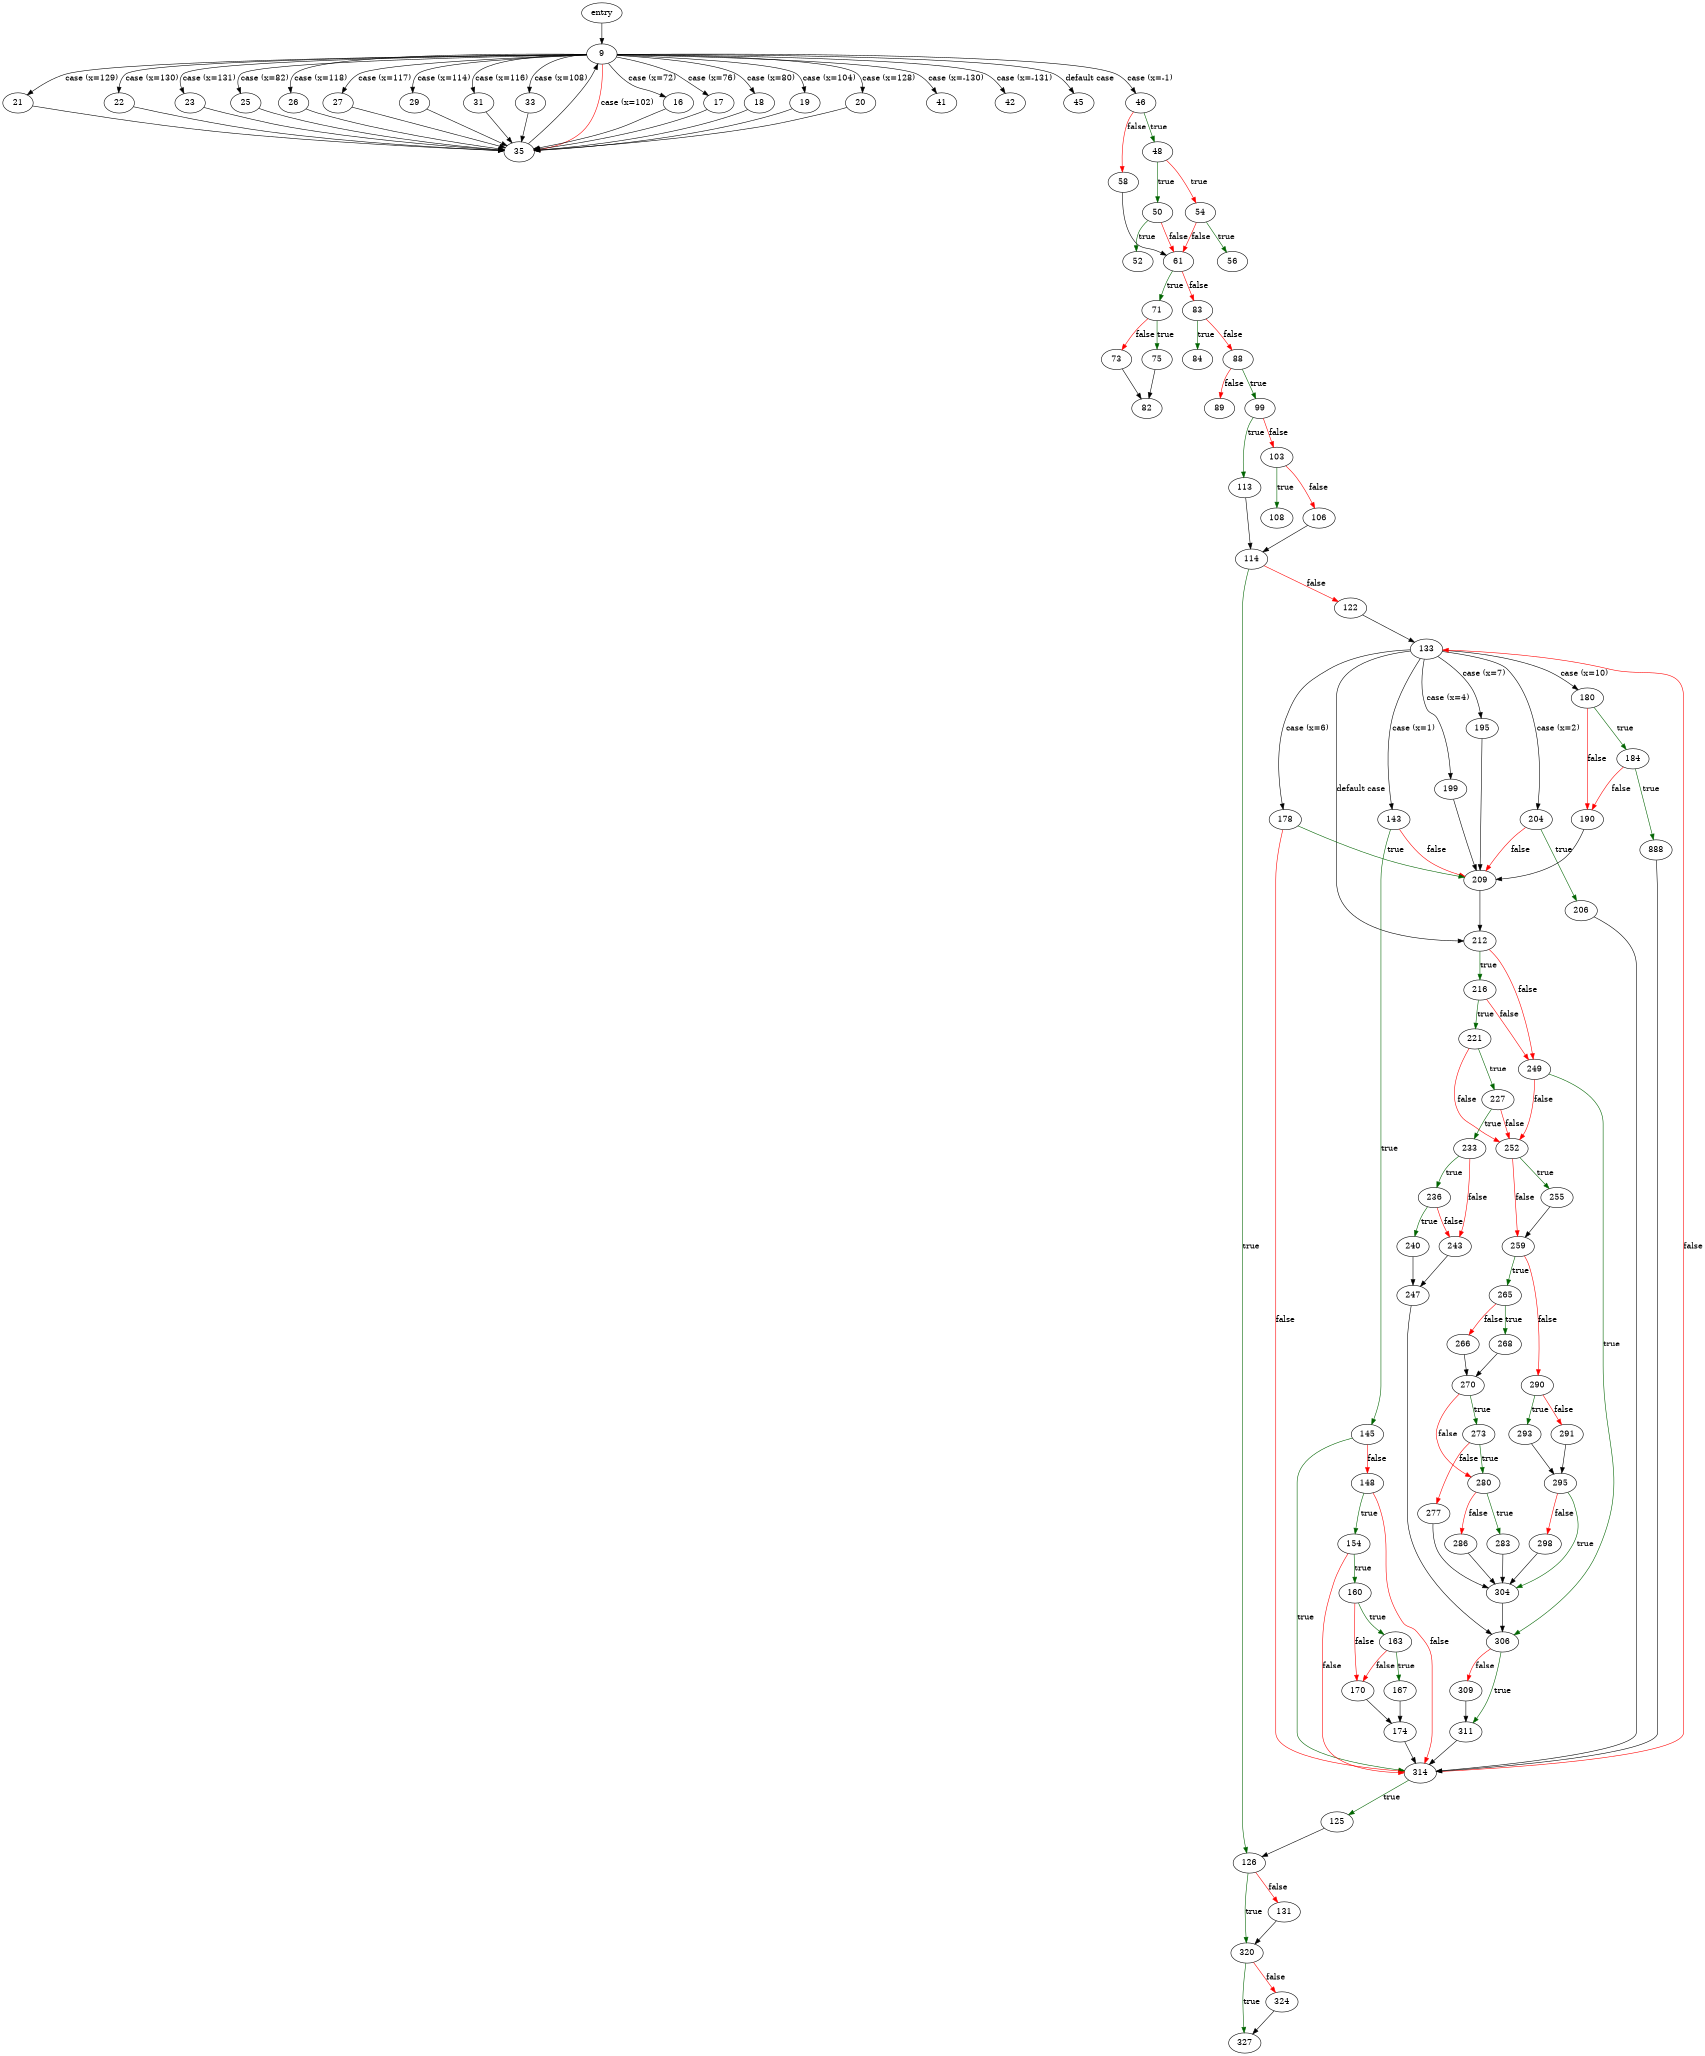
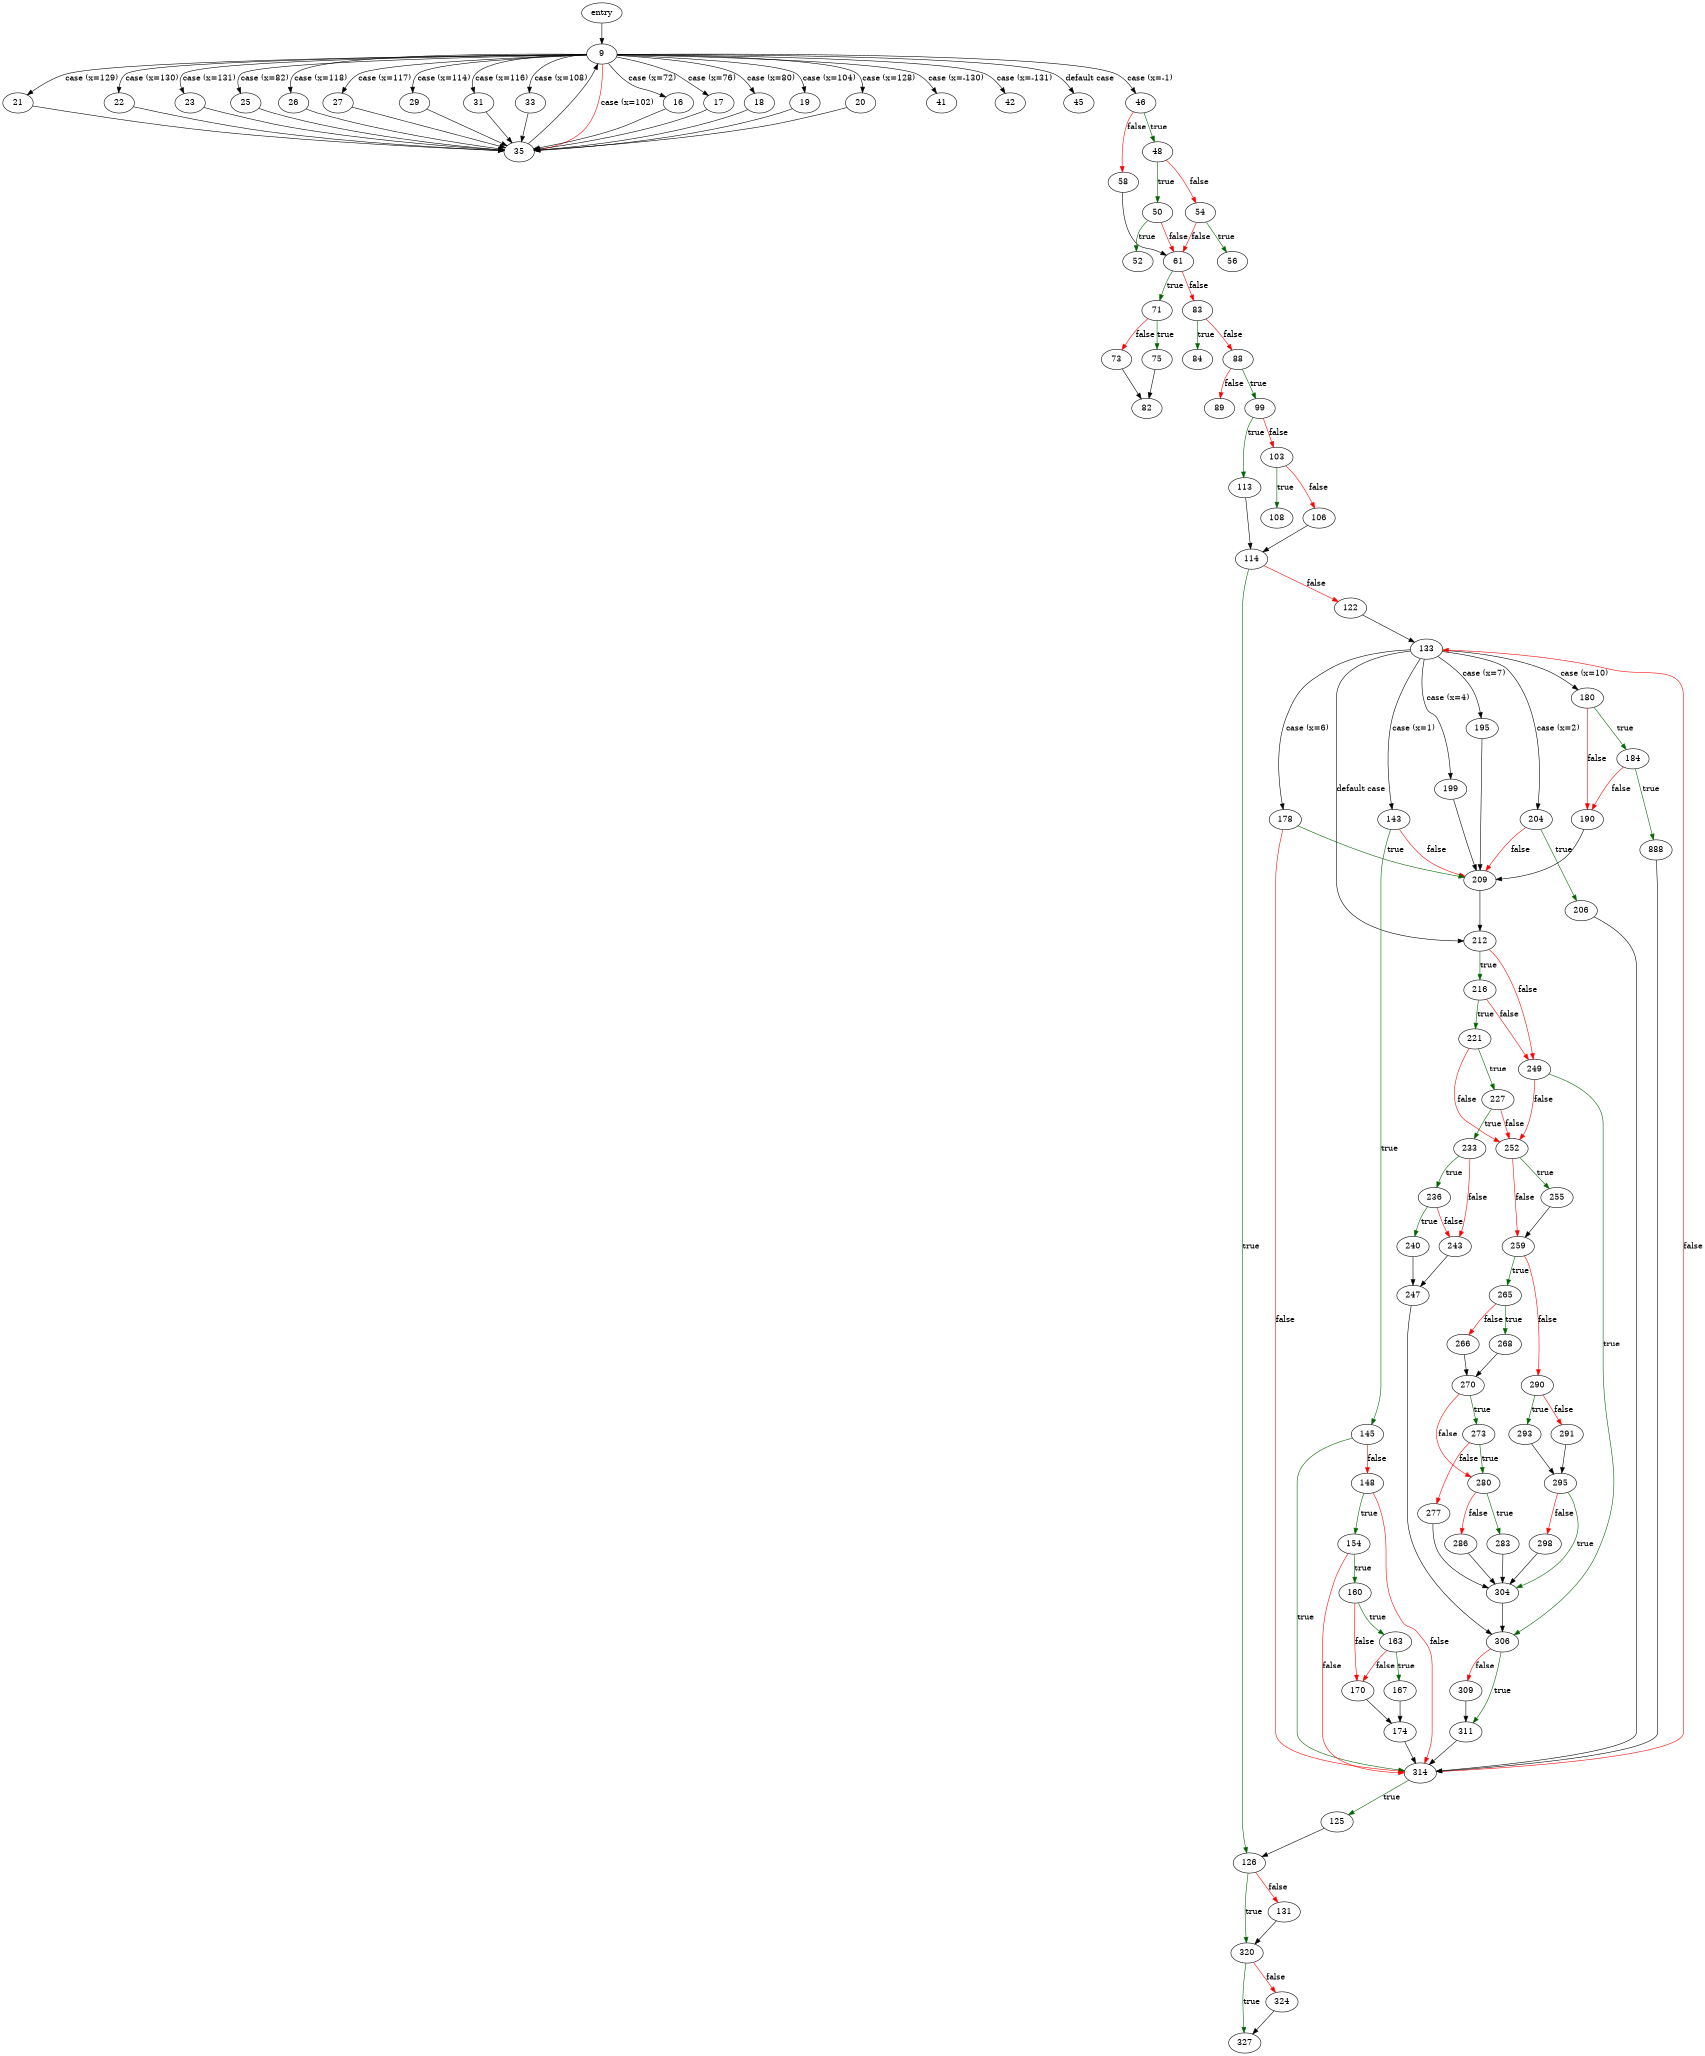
  digraph {
    n1 [label=entry]
    9
    16
    17
    18
    19
    20
    21
    22
    23
    25
    26
    27
    29
    31
    33
    35
    41
    42
    45
    46
    48
    58
    50
    54
    61
    52
    56
    71
    83
    73
    75
    84
    88
    82
    89
    99
    103
    113
    106
    108
    114
    122
    126
    133
    131
    320
    143
    178
    180
    195
    199
    204
    212
    125
    324
    327
    145
    209
    314
    184
    190
    206
    216
    249
    148
    154
    160
    163
    170
    167
    174
    n73 [label=888]
    221
    252
    306
    227
    233
    255
    259
    236
    243
    240
    247
    309
    311
    265
    290
    266
    268
    291
    293
    270
    273
    280
    277
    283
    286
    304
    295
    298
    n1 -> 9
    9 -> 16 [label="case (x=72)"]
    9 -> 17 [label="case (x=76)"]
    9 -> 18 [label="case (x=80)"]
    9 -> 19 [label="case (x=104)"]
    9 -> 20 [label="case (x=128)"]
    9 -> 21 [label="case (x=129)"]
    9 -> 22 [label="case (x=130)"]
    9 -> 23 [label="case (x=131)"]
    9 -> 25 [label="case (x=82)"]
    9 -> 26 [label="case (x=118)"]
    9 -> 27 [label="case (x=117)"]
    9 -> 29 [label="case (x=114)"]
    9 -> 31 [label="case (x=116)"]
    9 -> 33 [label="case (x=108)"]
    9 -> 35 [color=red label="case (x=102)"]
    9 -> 41 [label="case (x=-130)"]
    9 -> 42 [label="case (x=-131)"]
    9 -> 45 [label="default case"]
    9 -> 46 [label="case (x=-1)"]
    16 -> 35
    17 -> 35
    18 -> 35
    19 -> 35
    20 -> 35
    21 -> 35
    22 -> 35
    23 -> 35
    25 -> 35
    26 -> 35
    27 -> 35
    29 -> 35
    31 -> 35
    33 -> 35
    35 -> 9
    46 -> 48 [color=darkgreen label=true]
    46 -> 58 [color=red label=false]
    48 -> 50 [color=darkgreen label=true]
-   48 -> 54 [color=red label=true]
+   48 -> 54 [color=red label=false]
    58 -> 61
    50 -> 61 [color=red label=false]
    50 -> 52 [color=darkgreen label=true]
    54 -> 61 [color=red label=false]
    54 -> 56 [color=darkgreen label=true]
    61 -> 71 [color=darkgreen label=true]
    61 -> 83 [color=red label=false]
    71 -> 73 [color=red label=false]
    71 -> 75 [color=darkgreen label=true]
    83 -> 84 [color=darkgreen label=true]
    83 -> 88 [color=red label=false]
    73 -> 82
    75 -> 82
    88 -> 89 [color=red label=false]
    88 -> 99 [color=darkgreen label=true]
    99 -> 103 [color=red label=false]
    99 -> 113 [color=darkgreen label=true]
    103 -> 106 [color=red label=false]
    103 -> 108 [color=darkgreen label=true]
    113 -> 114
    106 -> 114
    114 -> 122 [color=red label=false]
    114 -> 126 [color=darkgreen label=true]
    122 -> 133
    126 -> 131 [color=red label=false]
    126 -> 320 [color=darkgreen label=true]
    133 -> 143 [label="case (x=1)"]
    133 -> 178 [label="case (x=6)"]
    133 -> 180 [label="case (x=10)"]
    133 -> 195 [label="case (x=7)"]
    133 -> 199 [label="case (x=4)"]
    133 -> 204 [label="case (x=2)"]
    133 -> 212 [label="default case"]
    131 -> 320
    320 -> 324 [color=red label=false]
    320 -> 327 [color=darkgreen label=true]
    143 -> 145 [color=darkgreen label=true]
    143 -> 209 [color=red label=false]
    178 -> 209 [color=darkgreen label=true]
    178 -> 314 [color=red label=false]
    180 -> 184 [color=darkgreen label=true]
    180 -> 190 [color=red label=false]
    195 -> 209
    199 -> 209
    204 -> 209 [color=red label=false]
    204 -> 206 [color=darkgreen label=true]
    212 -> 216 [color=darkgreen label=true]
    212 -> 249 [color=red label=false]
    125 -> 126
    324 -> 327
    145 -> 314 [color=darkgreen label=true]
    145 -> 148 [color=red label=false]
    209 -> 212
    314 -> 133 [color=red label=false]
    314 -> 125 [color=darkgreen label=true]
    184 -> 190 [color=red label=false]
    184 -> n73 [color=darkgreen label=true]
    190 -> 209
    206 -> 314
    216 -> 249 [color=red label=false]
    216 -> 221 [color=darkgreen label=true]
    249 -> 252 [color=red label=false]
    249 -> 306 [color=darkgreen label=true]
    148 -> 314 [color=red label=false]
    148 -> 154 [color=darkgreen label=true]
    154 -> 314 [color=red label=false]
    154 -> 160 [color=darkgreen label=true]
    160 -> 163 [color=darkgreen label=true]
    160 -> 170 [color=red label=false]
    163 -> 170 [color=red label=false]
    163 -> 167 [color=darkgreen label=true]
    170 -> 174
    167 -> 174
    174 -> 314
    n73 -> 314
    221 -> 252 [color=red label=false]
    221 -> 227 [color=darkgreen label=true]
    252 -> 255 [color=darkgreen label=true]
    252 -> 259 [color=red label=false]
    306 -> 309 [color=red label=false]
    306 -> 311 [color=darkgreen label=true]
    227 -> 252 [color=red label=false]
    227 -> 233 [color=darkgreen label=true]
    233 -> 236 [color=darkgreen label=true]
    233 -> 243 [color=red label=false]
    255 -> 259
    259 -> 265 [color=darkgreen label=true]
    259 -> 290 [color=red label=false]
    236 -> 243 [color=red label=false]
    236 -> 240 [color=darkgreen label=true]
    243 -> 247
    240 -> 247
    247 -> 306
    309 -> 311
    311 -> 314
    265 -> 266 [color=red label=false]
    265 -> 268 [color=darkgreen label=true]
    290 -> 291 [color=red label=false]
    290 -> 293 [color=darkgreen label=true]
    266 -> 270
    268 -> 270
    291 -> 295
    293 -> 295
    270 -> 273 [color=darkgreen label=true]
    270 -> 280 [color=red label=false]
    273 -> 280 [color=darkgreen label=true]
    273 -> 277 [color=red label=false]
    280 -> 283 [color=darkgreen label=true]
    280 -> 286 [color=red label=false]
    277 -> 304
    283 -> 304
    286 -> 304
    304 -> 306
    295 -> 304 [color=darkgreen label=true]
    295 -> 298 [color=red label=false]
    298 -> 304
  }
